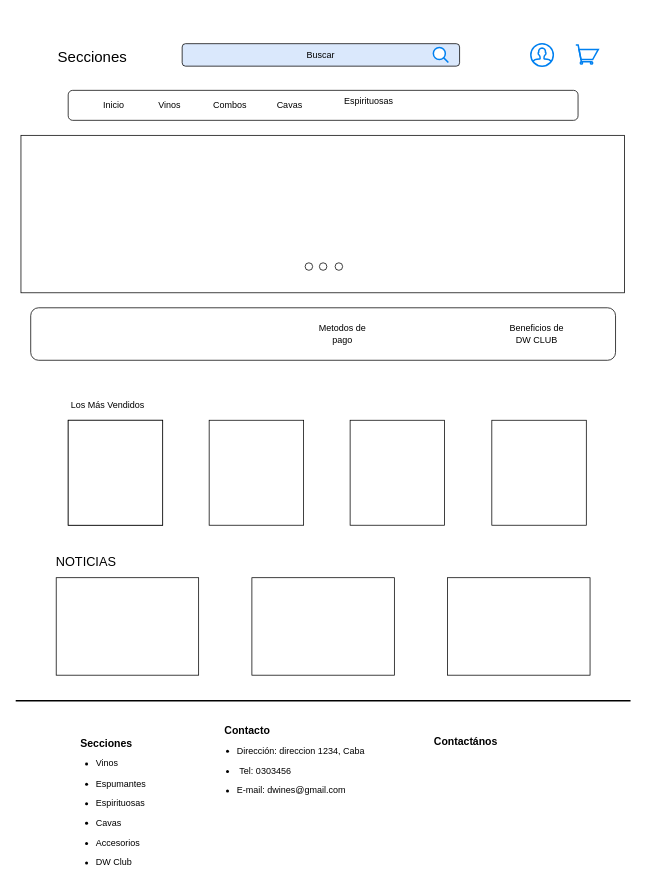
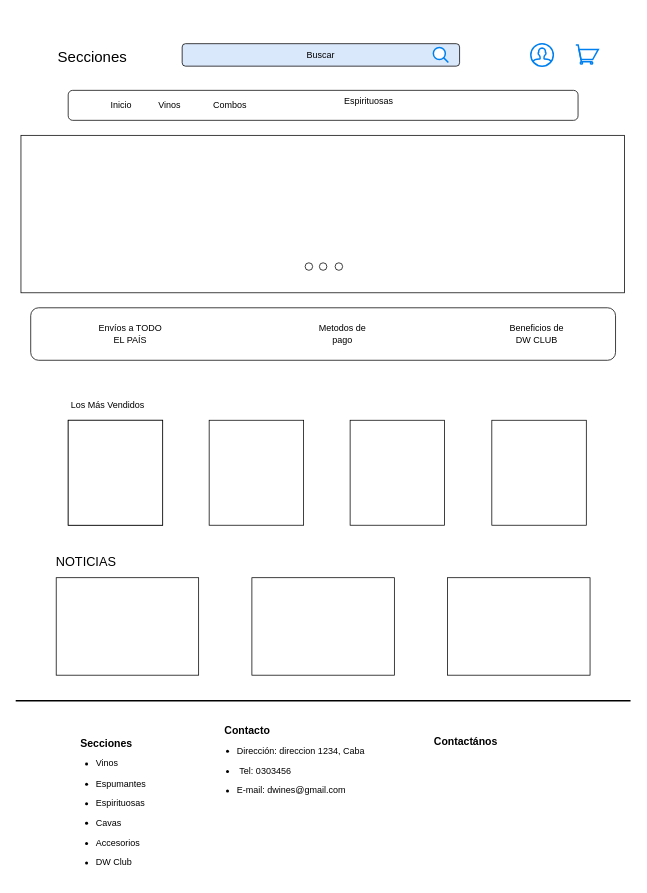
  <mxCell id="0" />
  <mxCell id="1" parent="0" />
  <mxCell id="2" value="" style="rounded=0;whiteSpace=wrap;html=1;" parent="1" vertex="1"><mxGeometry x="27" y="180" width="805" height="210" as="geometry" /></mxCell>
  <mxCell id="3" value="" style="ellipse;whiteSpace=wrap;html=1;aspect=fixed;" parent="1" vertex="1"><mxGeometry x="446" y="350" width="10" height="10" as="geometry" /></mxCell>
  <mxCell id="4" value="" style="ellipse;whiteSpace=wrap;html=1;aspect=fixed;" parent="1" vertex="1"><mxGeometry x="406" y="350" width="10" height="10" as="geometry" /></mxCell>
  <mxCell id="5" value="" style="ellipse;whiteSpace=wrap;html=1;aspect=fixed;" parent="1" vertex="1"><mxGeometry x="425" y="350" width="10" height="10" as="geometry" /></mxCell>
  <mxCell id="6" value="" style="shape=image;html=1;verticalAlign=top;verticalLabelPosition=bottom;labelBackgroundColor=#ffffff;imageAspect=0;aspect=fixed;image=https://cdn4.iconfinder.com/data/icons/evil-icons-user-interface/64/arrow_right-128.png" parent="1" vertex="1"><mxGeometry x="786" y="266" width="38" height="38" as="geometry" /></mxCell>
  <mxCell id="7" value="" style="shape=image;html=1;verticalAlign=top;verticalLabelPosition=bottom;labelBackgroundColor=#ffffff;imageAspect=0;aspect=fixed;image=https://cdn4.iconfinder.com/data/icons/evil-icons-user-interface/64/arrow_right-128.png;rotation=-180;" parent="1" vertex="1"><mxGeometry x="36" y="266" width="38" height="38" as="geometry" /></mxCell>
  <mxCell id="8" value="" style="rounded=1;whiteSpace=wrap;html=1;" parent="1" vertex="1"><mxGeometry x="90" y="120" width="680" height="40" as="geometry" /></mxCell>
- <mxCell id="9" value="Inicio" style="text;html=1;strokeColor=none;fillColor=none;align=center;verticalAlign=middle;whiteSpace=wrap;rounded=0;" parent="1" vertex="1"><mxGeometry x="136" y="130" width="30" height="20" as="geometry" /></mxCell>
+ <mxCell id="9" value="Inicio" style="text;html=1;strokeColor=none;fillColor=none;align=center;verticalAlign=middle;whiteSpace=wrap;rounded=0;" parent="1" vertex="1"><mxGeometry x="146" y="130" width="30" height="20" as="geometry" /></mxCell>
  <mxCell id="10" value="&lt;div&gt;Combos&lt;/div&gt;" style="text;html=1;strokeColor=none;fillColor=none;align=center;verticalAlign=middle;whiteSpace=wrap;rounded=0;" parent="1" vertex="1"><mxGeometry x="286" y="130" width="40" height="20" as="geometry" /></mxCell>
- <mxCell id="11" value="Cavas" style="text;html=1;strokeColor=none;fillColor=none;align=center;verticalAlign=middle;whiteSpace=wrap;rounded=0;" parent="1" vertex="1"><mxGeometry x="365" y="130" width="41" height="20" as="geometry" /></mxCell>
  <mxCell id="12" value="Espirituosas" style="text;html=1;strokeColor=none;fillColor=none;align=center;verticalAlign=middle;whiteSpace=wrap;rounded=0;" parent="1" vertex="1"><mxGeometry x="456" y="125" width="70" height="20" as="geometry" /></mxCell>
  <mxCell id="13" value="&lt;div&gt;Vinos&lt;/div&gt;" style="text;html=1;strokeColor=none;fillColor=none;align=center;verticalAlign=middle;whiteSpace=wrap;rounded=0;" parent="1" vertex="1"><mxGeometry x="205" y="130" width="41" height="20" as="geometry" /></mxCell>
  <mxCell id="14" value="" style="rounded=1;whiteSpace=wrap;html=1;" parent="1" vertex="1"><mxGeometry x="40" y="410" width="780" height="70" as="geometry" /></mxCell>
  <mxCell id="15" value="" style="shape=image;html=1;verticalAlign=top;verticalLabelPosition=bottom;labelBackgroundColor=#ffffff;imageAspect=0;aspect=fixed;image=https://cdn2.iconfinder.com/data/icons/ecommerce-tiny-line/64/shipping_ecommerce_shop-128.png" parent="1" vertex="1"><mxGeometry x="66" y="418.87" width="52.25" height="52.25" as="geometry" /></mxCell>
+ <mxCell id="16" value="&lt;div&gt;Envíos a TODO&lt;/div&gt;&lt;div&gt;EL PAÍS&lt;br&gt;&lt;/div&gt;" style="text;html=1;strokeColor=none;fillColor=none;align=center;verticalAlign=middle;whiteSpace=wrap;rounded=0;" parent="1" vertex="1"><mxGeometry x="118.25" y="430" width="110" height="30" as="geometry" /></mxCell>
  <mxCell id="17" value="" style="shape=image;html=1;verticalAlign=top;verticalLabelPosition=bottom;labelBackgroundColor=#ffffff;imageAspect=0;aspect=fixed;image=https://cdn0.iconfinder.com/data/icons/elasto-online-store/26/00-ELASTOFONT-STORE-READY_cards-128.png" parent="1" vertex="1"><mxGeometry x="346" y="416" width="58" height="58" as="geometry" /></mxCell>
  <mxCell id="18" value="Metodos de pago" style="text;html=1;strokeColor=none;fillColor=none;align=center;verticalAlign=middle;whiteSpace=wrap;rounded=0;" parent="1" vertex="1"><mxGeometry x="416" y="430.01" width="80" height="30" as="geometry" /></mxCell>
  <mxCell id="19" value="" style="shape=image;html=1;verticalAlign=top;verticalLabelPosition=bottom;labelBackgroundColor=#ffffff;imageAspect=0;aspect=fixed;image=https://cdn3.iconfinder.com/data/icons/google-material-design-icons/48/ic_local_offer_48px-128.png" parent="1" vertex="1"><mxGeometry x="613.99" y="422.99" width="44.01" height="44.01" as="geometry" /></mxCell>
  <mxCell id="20" value="&lt;div&gt;Beneficios de &lt;br&gt;&lt;/div&gt;&lt;div&gt;DW CLUB&lt;/div&gt;" style="text;html=1;strokeColor=none;fillColor=none;align=center;verticalAlign=middle;whiteSpace=wrap;rounded=0;" parent="1" vertex="1"><mxGeometry x="655" y="429.99" width="120" height="30" as="geometry" /></mxCell>
  <mxCell id="21" value="" style="rounded=0;whiteSpace=wrap;html=1;" parent="1" vertex="1"><mxGeometry x="90" y="560" width="126" height="140" as="geometry" /></mxCell>
  <mxCell id="22" value="" style="rounded=0;whiteSpace=wrap;html=1;" parent="1" vertex="1"><mxGeometry x="90" y="560" width="126" height="140" as="geometry" /></mxCell>
  <mxCell id="23" value="" style="rounded=0;whiteSpace=wrap;html=1;" parent="1" vertex="1"><mxGeometry x="466" y="560" width="126" height="140" as="geometry" /></mxCell>
  <mxCell id="24" value="" style="rounded=0;whiteSpace=wrap;html=1;" parent="1" vertex="1"><mxGeometry x="278" y="560" width="126" height="140" as="geometry" /></mxCell>
  <mxCell id="25" value="" style="rounded=0;whiteSpace=wrap;html=1;" parent="1" vertex="1"><mxGeometry x="655" y="560" width="126" height="140" as="geometry" /></mxCell>
  <mxCell id="26" value="&lt;div&gt;Los Más Vendidos&lt;/div&gt;" style="text;html=1;strokeColor=none;fillColor=none;align=center;verticalAlign=middle;whiteSpace=wrap;rounded=0;" parent="1" vertex="1"><mxGeometry x="87.5" y="530" width="110" height="20" as="geometry" /></mxCell>
  <mxCell id="27" value="&lt;font style=&quot;font-size: 17px&quot;&gt;NOTICIAS&lt;/font&gt;" style="text;html=1;strokeColor=none;fillColor=none;align=center;verticalAlign=middle;whiteSpace=wrap;rounded=0;" parent="1" vertex="1"><mxGeometry x="74" y="740" width="80" height="20" as="geometry" /></mxCell>
  <mxCell id="28" value="" style="rounded=0;whiteSpace=wrap;html=1;" parent="1" vertex="1"><mxGeometry x="74" y="770" width="190" height="130" as="geometry" /></mxCell>
  <mxCell id="29" value="" style="rounded=0;whiteSpace=wrap;html=1;" parent="1" vertex="1"><mxGeometry x="335" y="770" width="190" height="130" as="geometry" /></mxCell>
  <mxCell id="30" value="" style="rounded=0;whiteSpace=wrap;html=1;" parent="1" vertex="1"><mxGeometry x="596" y="770" width="190" height="130" as="geometry" /></mxCell>
  <mxCell id="31" value="" style="shape=image;html=1;verticalAlign=top;verticalLabelPosition=bottom;labelBackgroundColor=#ffffff;imageAspect=0;aspect=fixed;image=https://cdn1.iconfinder.com/data/icons/MetroStation-PNG/128/MB__Dw.png" parent="1" vertex="1"><mxGeometry x="30" y="1039" width="50" height="50" as="geometry" /></mxCell>
  <mxCell id="32" value="" style="line;strokeWidth=2;html=1;" parent="1" vertex="1"><mxGeometry x="20" y="929" width="820" height="10" as="geometry" /></mxCell>
  <mxCell id="33" value="&amp;nbsp; &amp;nbsp;&lt;br&gt;&lt;br&gt;&lt;br&gt;&lt;div style=&quot;text-align: left&quot;&gt;&lt;span style=&quot;font-size: 14px&quot;&gt;&amp;nbsp; &amp;nbsp; &amp;nbsp;&lt;/span&gt;&lt;b style=&quot;font-size: 14px&quot;&gt;Secciones&lt;/b&gt;&lt;/div&gt;&lt;ul&gt;&lt;li style=&quot;text-align: left&quot;&gt;Vinos&lt;/li&gt;&lt;/ul&gt;&lt;ul&gt;&lt;li style=&quot;text-align: left&quot;&gt;Espumantes&lt;/li&gt;&lt;/ul&gt;&lt;ul&gt;&lt;li style=&quot;text-align: left&quot;&gt;Espirituosas&lt;/li&gt;&lt;/ul&gt;&lt;ul&gt;&lt;li style=&quot;text-align: left&quot;&gt;Cavas&lt;/li&gt;&lt;/ul&gt;&lt;ul&gt;&lt;li style=&quot;text-align: left&quot;&gt;Accesorios&lt;/li&gt;&lt;/ul&gt;&lt;ul&gt;&lt;li style=&quot;text-align: left&quot;&gt;DW Club&lt;/li&gt;&lt;/ul&gt;" style="text;html=1;align=center;verticalAlign=middle;resizable=0;points=[];autosize=1;" parent="1" vertex="1"><mxGeometry x="80" y="939" width="120" height="230" as="geometry" /></mxCell>
  <mxCell id="34" value="&lt;div style=&quot;text-align: left&quot;&gt;&lt;b style=&quot;font-size: 14px&quot;&gt;&amp;nbsp; &amp;nbsp; &amp;nbsp; Contacto&lt;/b&gt;&lt;/div&gt;&lt;span&gt;&lt;ul&gt;&lt;li style=&quot;text-align: justify&quot;&gt;&lt;span&gt;Dirección: direccion 1234, Caba&lt;/span&gt;&lt;/li&gt;&lt;/ul&gt;&lt;/span&gt;&lt;ul&gt;&lt;li style=&quot;text-align: justify&quot;&gt;&amp;nbsp;&lt;span&gt;Tel: 0303456&lt;/span&gt;&lt;/li&gt;&lt;/ul&gt;&lt;ul&gt;&lt;li style=&quot;text-align: justify&quot;&gt;&lt;span&gt;E-mail: dwines@gmail.com&lt;/span&gt;&lt;/li&gt;&lt;/ul&gt;" style="text;html=1;align=center;verticalAlign=middle;resizable=0;points=[];autosize=1;" parent="1" vertex="1"><mxGeometry x="265" y="964" width="230" height="110" as="geometry" /></mxCell>
  <mxCell id="35" value="&amp;nbsp; &amp;nbsp; &amp;nbsp; &lt;font style=&quot;font-size: 14px&quot;&gt;&lt;b&gt;Contactános&lt;/b&gt;&lt;/font&gt;" style="text;html=1;align=center;verticalAlign=middle;resizable=0;points=[];autosize=1;" parent="1" vertex="1"><mxGeometry x="550" y="979" width="120" height="20" as="geometry" /></mxCell>
  <mxCell id="36" value="" style="shape=image;html=1;verticalAlign=top;verticalLabelPosition=bottom;labelBackgroundColor=#ffffff;imageAspect=0;aspect=fixed;image=https://cdn2.iconfinder.com/data/icons/black-white-social-media/32/online_social_media_facebook-128.png" parent="1" vertex="1"><mxGeometry x="580" y="1019" width="30" height="30" as="geometry" /></mxCell>
  <mxCell id="37" value="" style="shape=image;html=1;verticalAlign=top;verticalLabelPosition=bottom;labelBackgroundColor=#ffffff;imageAspect=0;aspect=fixed;image=https://cdn3.iconfinder.com/data/icons/transparent-on-dark-grey/500/icon-04-128.png" parent="1" vertex="1"><mxGeometry x="620" y="1017.88" width="32.25" height="32.25" as="geometry" /></mxCell>
  <mxCell id="38" value="" style="shape=image;html=1;verticalAlign=top;verticalLabelPosition=bottom;labelBackgroundColor=#ffffff;imageAspect=0;aspect=fixed;image=https://cdn2.iconfinder.com/data/icons/black-white-social-media/64/social_media_logo_whatsapp-128.png" parent="1" vertex="1"><mxGeometry x="657.75" y="1016.75" width="32.25" height="32.25" as="geometry" /></mxCell>
  <mxCell id="39" value="Buscar" style="rounded=1;whiteSpace=wrap;html=1;fillColor=#dae8fc;" parent="1" vertex="1"><mxGeometry x="242" y="57.75" width="370" height="30" as="geometry" /></mxCell>
  <mxCell id="40" value="" style="html=1;verticalLabelPosition=bottom;align=center;labelBackgroundColor=#ffffff;verticalAlign=top;strokeWidth=2;strokeColor=#0080F0;shadow=0;dashed=0;shape=mxgraph.ios7.icons.looking_glass;" parent="1" vertex="1"><mxGeometry x="577" y="62.75" width="20" height="20" as="geometry" /></mxCell>
  <mxCell id="41" value="" style="html=1;verticalLabelPosition=bottom;align=center;labelBackgroundColor=#ffffff;verticalAlign=top;strokeWidth=2;strokeColor=#0080F0;shadow=0;dashed=0;shape=mxgraph.ios7.icons.user;" parent="1" vertex="1"><mxGeometry x="707" y="57.75" width="30" height="30" as="geometry" /></mxCell>
  <mxCell id="42" value="" style="html=1;verticalLabelPosition=bottom;align=center;labelBackgroundColor=#ffffff;verticalAlign=top;strokeWidth=2;strokeColor=#0080F0;shadow=0;dashed=0;shape=mxgraph.ios7.icons.shopping_cart;" parent="1" vertex="1"><mxGeometry x="767" y="59.5" width="30" height="25.5" as="geometry" /></mxCell>
  <mxCell id="43" value="" style="shape=image;html=1;verticalAlign=top;verticalLabelPosition=bottom;labelBackgroundColor=#ffffff;imageAspect=0;aspect=fixed;image=https://cdn2.iconfinder.com/data/icons/black-white-social-media/32/online_social_media_facebook-128.png" parent="1" vertex="1"><mxGeometry x="70.88" y="20" width="26.12" height="26.12" as="geometry" /></mxCell>
  <mxCell id="44" value="" style="shape=image;html=1;verticalAlign=top;verticalLabelPosition=bottom;labelBackgroundColor=#ffffff;imageAspect=0;aspect=fixed;image=https://cdn3.iconfinder.com/data/icons/transparent-on-dark-grey/500/icon-04-128.png" parent="1" vertex="1"><mxGeometry x="103.94" y="20" width="26.12" height="26.12" as="geometry" /></mxCell>
  <mxCell id="45" value="" style="shape=image;html=1;verticalAlign=top;verticalLabelPosition=bottom;labelBackgroundColor=#ffffff;imageAspect=0;aspect=fixed;image=https://cdn2.iconfinder.com/data/icons/black-white-social-media/64/social_media_logo_whatsapp-128.png" parent="1" vertex="1"><mxGeometry x="137" y="20" width="26.12" height="26.12" as="geometry" /></mxCell>
  <mxCell id="46" value="&lt;font style=&quot;font-size: 20px&quot;&gt;Secciones&lt;/font&gt;" style="text;html=1;align=center;verticalAlign=middle;resizable=0;points=[];autosize=1;" parent="1" vertex="1"><mxGeometry x="62" y="65" width="120" height="20" as="geometry" /></mxCell>
